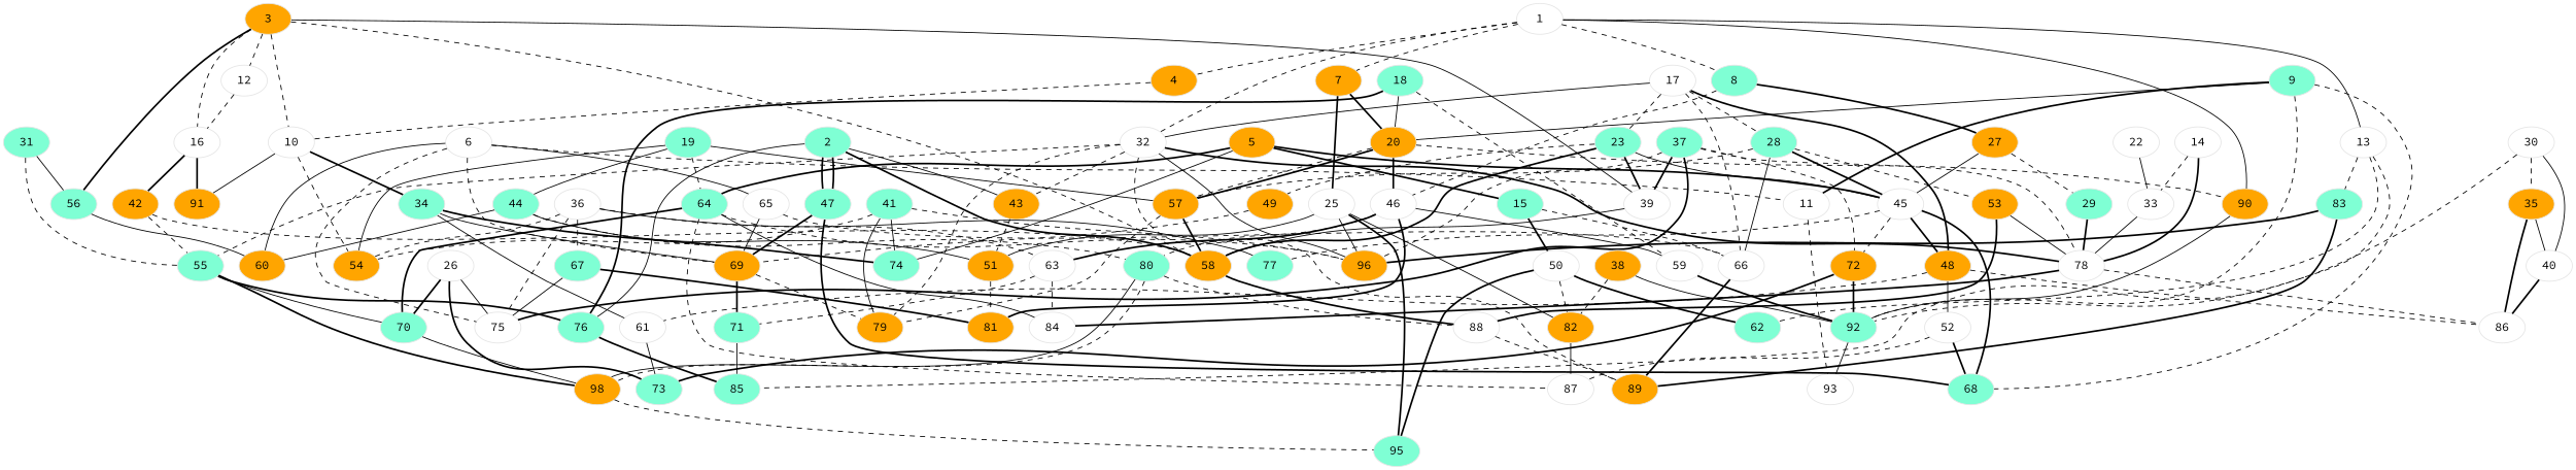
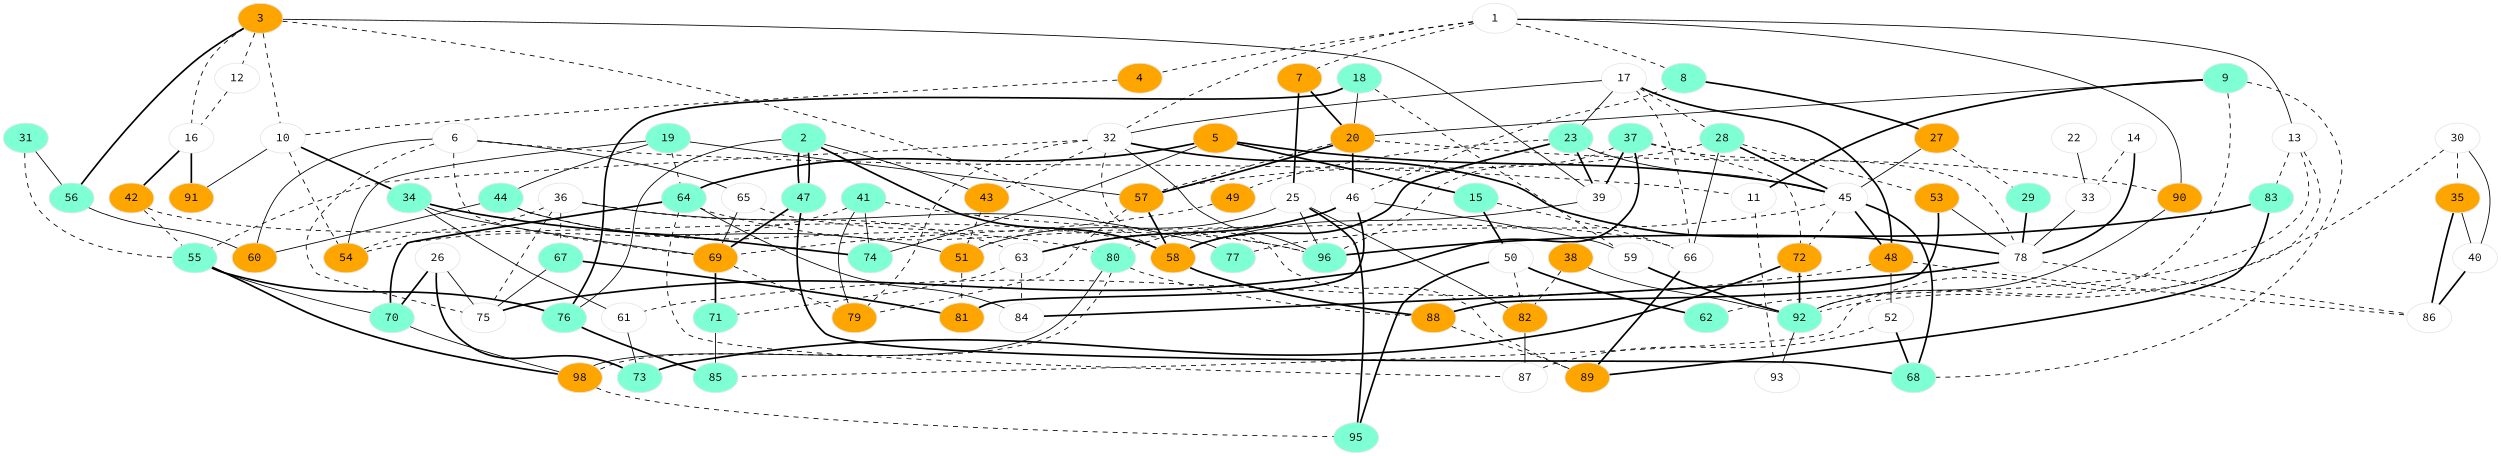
  graph {
    fontname="Source Code Pro"
    node [color=gray90 fillcolor=white fontname="Source Code Pro" style=filled]
    edge [fontname="Source Code Pro" style=dashed]
    4 [fillcolor=orange]
    1
    7 [fillcolor=orange]
    8 [fillcolor=aquamarine]
    13
    32
    90 [fillcolor=orange]
    10
    20 [fillcolor=orange]
    25
    27 [fillcolor=orange]
    46
    62 [fillcolor=aquamarine]
    83 [fillcolor=aquamarine]
    85 [fillcolor=aquamarine]
    43 [fillcolor=orange]
    78
-   96 [fillcolor=orange]
+   96 [fillcolor=aquamarine]
    55 [fillcolor=aquamarine]
    79 [fillcolor=orange]
    89 [fillcolor=orange]
    92 [fillcolor=aquamarine]
    2 [fillcolor=aquamarine]
    47 [fillcolor=aquamarine]
    58 [fillcolor=orange]
    76 [fillcolor=aquamarine]
    51 [fillcolor=orange]
    69 [fillcolor=orange]
    68 [fillcolor=aquamarine]
-   88
+   88 [fillcolor=orange]
    3 [fillcolor=orange]
    12
    16
    39
    56 [fillcolor=aquamarine]
    34 [fillcolor=aquamarine]
    54 [fillcolor=orange]
    91 [fillcolor=orange]
    42 [fillcolor=orange]
    60 [fillcolor=orange]
    5 [fillcolor=orange]
    15 [fillcolor=aquamarine]
    45
    64 [fillcolor=aquamarine]
    74 [fillcolor=aquamarine]
    50
    66
    48 [fillcolor=orange]
    77 [fillcolor=aquamarine]
    72 [fillcolor=orange]
    70 [fillcolor=aquamarine]
    87
    84
    6
    11
    65
    75
    93
    71 [fillcolor=aquamarine]
    57 [fillcolor=orange]
    95 [fillcolor=aquamarine]
    82 [fillcolor=orange]
    29 [fillcolor=aquamarine]
    59
    81 [fillcolor=orange]
    63
    80 [fillcolor=aquamarine]
    9 [fillcolor=aquamarine]
    61
    14
    33
    86
    17
    23 [fillcolor=aquamarine]
    28 [fillcolor=aquamarine]
    49 [fillcolor=orange]
    53 [fillcolor=orange]
    52
    18 [fillcolor=aquamarine]
    19 [fillcolor=aquamarine]
    44 [fillcolor=aquamarine]
    22
    26
    73 [fillcolor=aquamarine]
    n85 [fillcolor=orange label=98]
    30
    35 [fillcolor=orange]
    40
    31 [fillcolor=aquamarine]
    36
    67 [fillcolor=aquamarine]
    37 [fillcolor=aquamarine]
    38 [fillcolor=orange]
    41 [fillcolor=aquamarine]
    4 -- 10
    1 -- 4
    1 -- 7
    1 -- 8
    1 -- 13 [style=solid]
    1 -- 32
    1 -- 90 [style=solid]
    7 -- 20 [style=bold]
    7 -- 25 [style=bold]
    8 -- 27 [style=bold]
    8 -- 46
    13 -- 62
    13 -- 83
    13 -- 85
    32 -- 43
    32 -- 78 [style=bold]
    32 -- 96 [style=solid]
    32 -- 55
    32 -- 79
    32 -- 89
    90 -- 92 [style=solid]
    10 -- 34 [style=bold]
    10 -- 54
    10 -- 91 [style=solid]
    20 -- 90
    20 -- 46 [style=bold]
    20 -- 57
    20 -- 57 [style=bold]
    25 -- 96 [style=solid]
    25 -- 51 [style=solid]
    25 -- 95 [style=bold]
    25 -- 82 [style=solid]
    27 -- 45 [style=solid]
    27 -- 29
    46 -- 59 [style=solid]
    46 -- 81 [style=bold]
    46 -- 63 [style=bold]
    46 -- 80
    83 -- 96 [style=bold]
    83 -- 89 [style=bold]
    43 -- 51
    78 -- 84 [style=bold]
    78 -- 86
    55 -- 76 [style=bold]
    55 -- 70 [style=solid]
    55 -- n85 [style=bold]
    92 -- 93 [style=solid]
    2 -- 43 [style=solid]
    2 -- 47 [style=bold]
    2 -- 47 [style=bold]
    2 -- 58 [style=bold]
    2 -- 76 [style=solid]
    47 -- 69 [style=bold]
    47 -- 68 [style=bold]
    58 -- 88 [style=bold]
    76 -- 85 [style=bold]
    51 -- 81
    69 -- 79
    69 -- 71 [style=bold]
    88 -- 89
    3 -- 10
    3 -- 58
    3 -- 12
    3 -- 16
    3 -- 39 [style=solid]
    3 -- 56 [style=bold]
    12 -- 16
    16 -- 91 [style=bold]
    16 -- 42 [style=bold]
    39 -- 58 [style=solid]
    56 -- 60 [style=solid]
    34 -- 69 [style=solid]
    34 -- 74 [style=bold]
    34 -- 61 [style=solid]
    42 -- 55
    42 -- 58
    5 -- 15 [style=bold]
    5 -- 45 [style=bold]
    5 -- 64 [style=bold]
    5 -- 74 [style=solid]
    15 -- 50 [style=bold]
    15 -- 66
    45 -- 68 [style=bold]
    45 -- 48 [style=bold]
    45 -- 77
    45 -- 72
    64 -- 96
    64 -- 70 [style=bold]
    64 -- 87
    64 -- 84 [style=solid]
    50 -- 62 [style=bold]
    50 -- 95 [style=bold]
    50 -- 82
    66 -- 89 [style=bold]
    48 -- 61
    48 -- 86
    48 -- 52 [style=solid]
    72 -- 92 [style=bold]
    72 -- 73 [style=bold]
    70 -- n85 [style=solid]
    6 -- 69
    6 -- 60 [style=solid]
    6 -- 11
    6 -- 65 [style=solid]
    6 -- 75
    11 -- 93
    65 -- 69 [style=solid]
    65 -- 66
    71 -- 85 [style=solid]
    57 -- 79
    57 -- 58 [style=bold]
    82 -- 87 [style=solid]
    29 -- 78 [style=bold]
    59 -- 92 [style=bold]
    63 -- 84
    63 -- 71
    80 -- 88
    80 -- n85 [style=solid]
    80 -- n85
    9 -- 20 [style=solid]
    9 -- 92
    9 -- 68
    9 -- 11 [style=bold]
    61 -- 73 [style=solid]
    14 -- 78 [style=bold]
    14 -- 33
    33 -- 78 [style=solid]
    17 -- 32 [style=solid]
    17 -- 66
    17 -- 48 [style=bold]
-   17 -- 23
+   17 -- 23 [style=solid]
    17 -- 28
    23 -- 58 [style=bold]
    23 -- 39 [style=bold]
    23 -- 45 [style=solid]
    23 -- 49
    28 -- 45 [style=bold]
    28 -- 66 [style=solid]
    28 -- 57
    28 -- 53
    49 -- 69
    53 -- 78 [style=solid]
    53 -- 88 [style=bold]
    52 -- 68 [style=bold]
    52 -- 87
    18 -- 20 [style=solid]
    18 -- 76 [style=bold]
    18 -- 59
    19 -- 54 [style=solid]
    19 -- 64
    19 -- 57 [style=solid]
    19 -- 44 [style=solid]
    44 -- 51 [style=solid]
    44 -- 60 [style=solid]
    44 -- 80
    22 -- 33 [style=solid]
    26 -- 70 [style=bold]
    26 -- 75 [style=solid]
    26 -- 73 [style=bold]
    n85 -- 95
    30 -- 92
    30 -- 35
    30 -- 40 [style=solid]
    35 -- 86 [style=bold]
    35 -- 40 [style=solid]
    40 -- 86 [style=bold]
    31 -- 55
    31 -- 56 [style=solid]
    36 -- 54
    36 -- 77 [style=solid]
    36 -- 75
    36 -- 63
    36 -- 67
    67 -- 75 [style=solid]
    67 -- 81 [style=bold]
    37 -- 78
    37 -- 96
    37 -- 39 [style=bold]
    37 -- 72
    37 -- 75 [style=bold]
    38 -- 92 [style=solid]
    38 -- 82
    41 -- 96
    41 -- 79 [style=solid]
    41 -- 54
    41 -- 74 [style=solid]
  }
